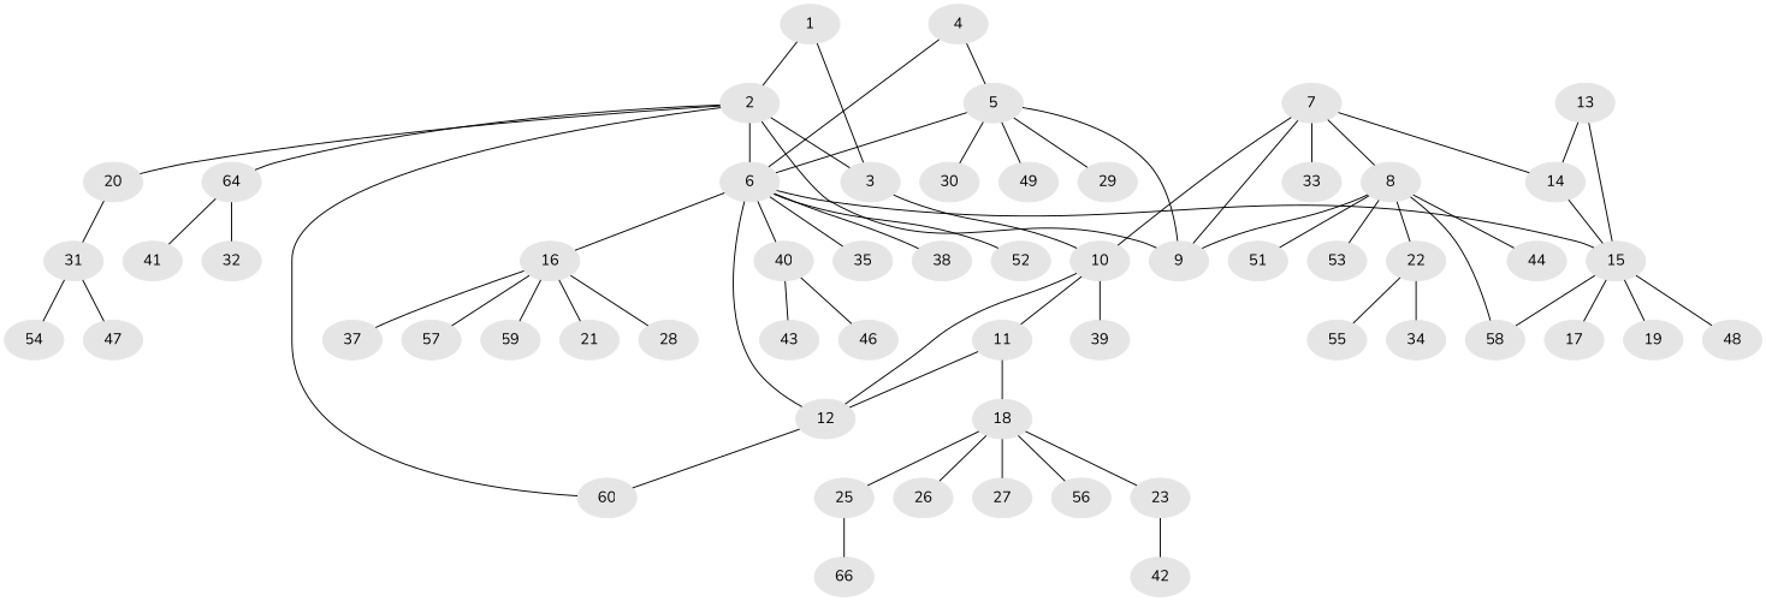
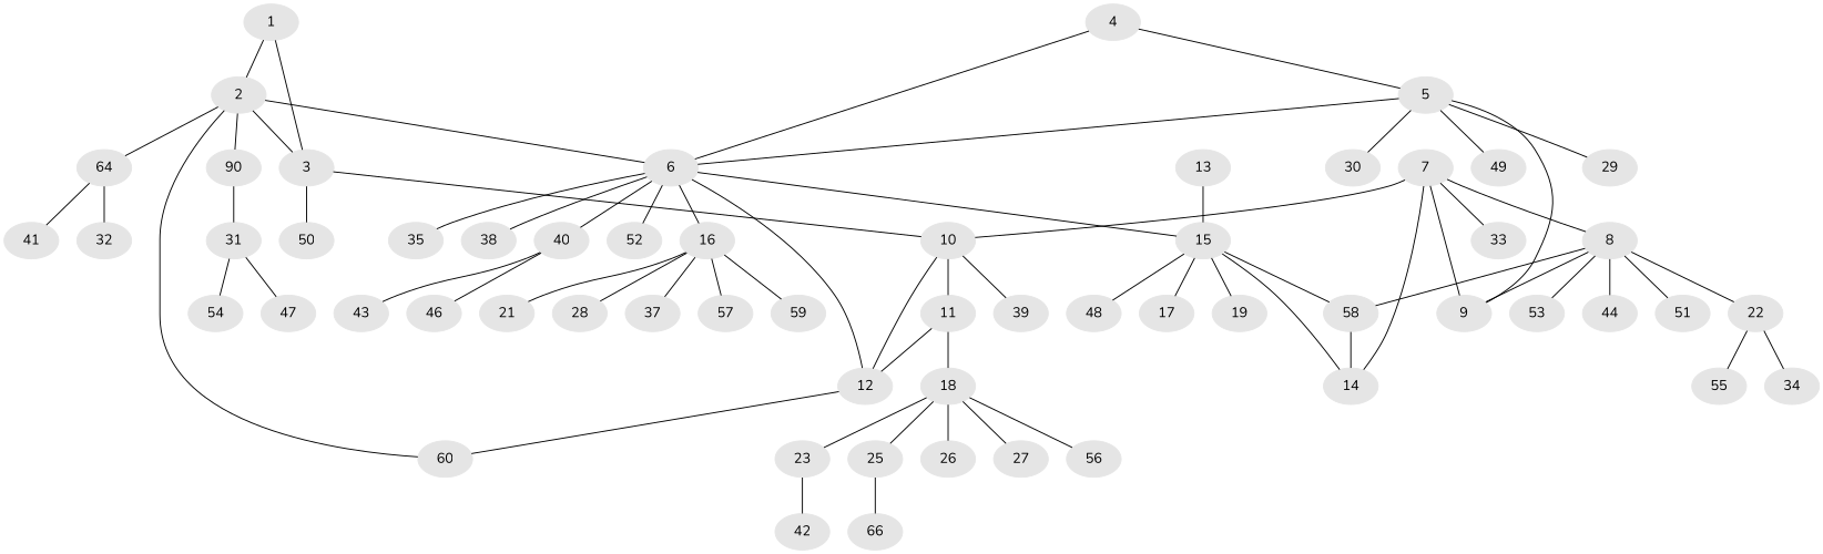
  graph {
    fontname=Nunito
    node [color=gray90 fontname=Nunito style=filled]
    edge [fontname=Nunito]
    1
    2
    3
    6
    9
-   20
+   20 [label=90]
    n7 [label=64]
    60
    10
+   50
    13
    15
    14
    12
    16
    35
    38
    40
    52
    31
    32
    41
    11
    39
    4
    5
    29
    30
    49
    58
    17
    19
    48
    21
    28
    37
    57
    59
    43
    46
    7
    8
    33
    22
    44
    51
    53
    34
    55
    18
    23
    25
    26
    27
    56
    42
    n57 [label=66]
    47
    54
    1 -- 2
    1 -- 3
    2 -- 3
    2 -- 6
-   2 -- 9
    2 -- 20
    2 -- n7
    2 -- 60
    3 -- 10
+   3 -- 50
    6 -- 15
    6 -- 12
    6 -- 16
    6 -- 35
    6 -- 38
    6 -- 40
    6 -- 52
    20 -- 31
    n7 -- 32
    n7 -- 41
    10 -- 12
    10 -- 11
    10 -- 39
    13 -- 15
-   13 -- 14
+   58 -- 14
    15 -- 58
    15 -- 17
    15 -- 19
    15 -- 48
    14 -- 15
    12 -- 60
    16 -- 21
    16 -- 28
    16 -- 37
    16 -- 57
    16 -- 59
    40 -- 43
    40 -- 46
    31 -- 47
    31 -- 54
    11 -- 12
    11 -- 18
    4 -- 6
    4 -- 5
    5 -- 6
    5 -- 9
    5 -- 29
    5 -- 30
    5 -- 49
    7 -- 9
    7 -- 10
    7 -- 14
    7 -- 8
    7 -- 33
    8 -- 9
    8 -- 58
    8 -- 22
    8 -- 44
    8 -- 51
    8 -- 53
    22 -- 34
    22 -- 55
    18 -- 23
    18 -- 25
    18 -- 26
    18 -- 27
    18 -- 56
    23 -- 42
    25 -- n57
  }
